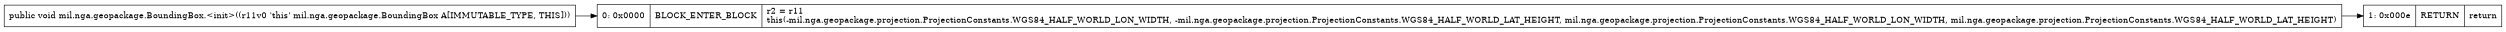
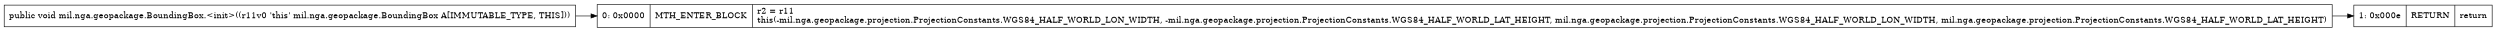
  digraph {
    rankdir=LR
    node [shape=record]
-   n1 [label="{0\:\ 0x0000|BLOCK_ENTER_BLOCK\l|r2 = r11\lthis(\-mil.nga.geopackage.projection.ProjectionConstants.WGS84_HALF_WORLD_LON_WIDTH, \-mil.nga.geopackage.projection.ProjectionConstants.WGS84_HALF_WORLD_LAT_HEIGHT, mil.nga.geopackage.projection.ProjectionConstants.WGS84_HALF_WORLD_LON_WIDTH, mil.nga.geopackage.projection.ProjectionConstants.WGS84_HALF_WORLD_LAT_HEIGHT)\l}"]
+   n1 [label="{0\:\ 0x0000|MTH_ENTER_BLOCK\l|r2 = r11\lthis(\-mil.nga.geopackage.projection.ProjectionConstants.WGS84_HALF_WORLD_LON_WIDTH, \-mil.nga.geopackage.projection.ProjectionConstants.WGS84_HALF_WORLD_LAT_HEIGHT, mil.nga.geopackage.projection.ProjectionConstants.WGS84_HALF_WORLD_LON_WIDTH, mil.nga.geopackage.projection.ProjectionConstants.WGS84_HALF_WORLD_LAT_HEIGHT)\l}"]
    n2 [label="{1\:\ 0x000e|RETURN\l|return\l}"]
    n3 [label="{public void mil.nga.geopackage.BoundingBox.\<init\>((r11v0 'this' mil.nga.geopackage.BoundingBox A[IMMUTABLE_TYPE, THIS])) }"]
    n1 -> n2
    n3 -> n1
  }
